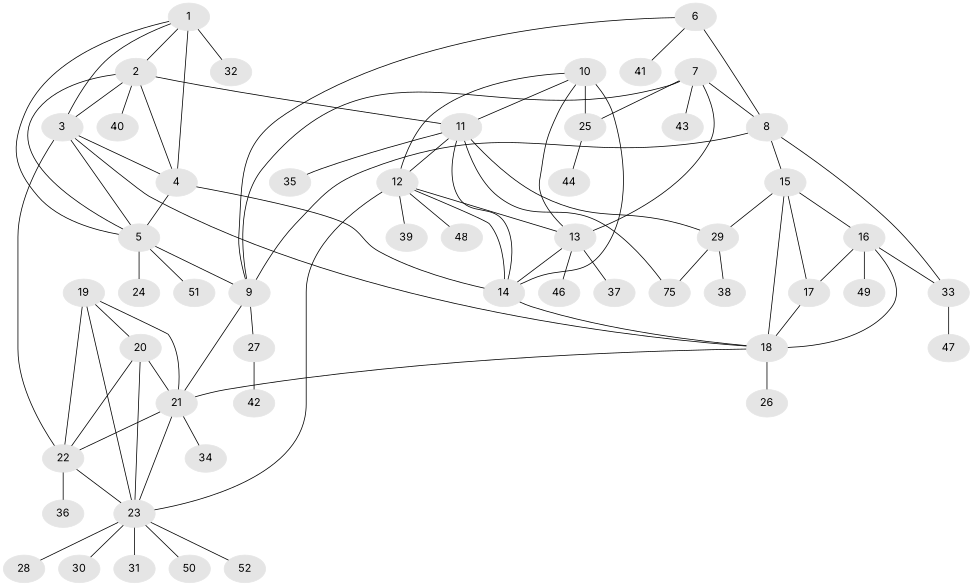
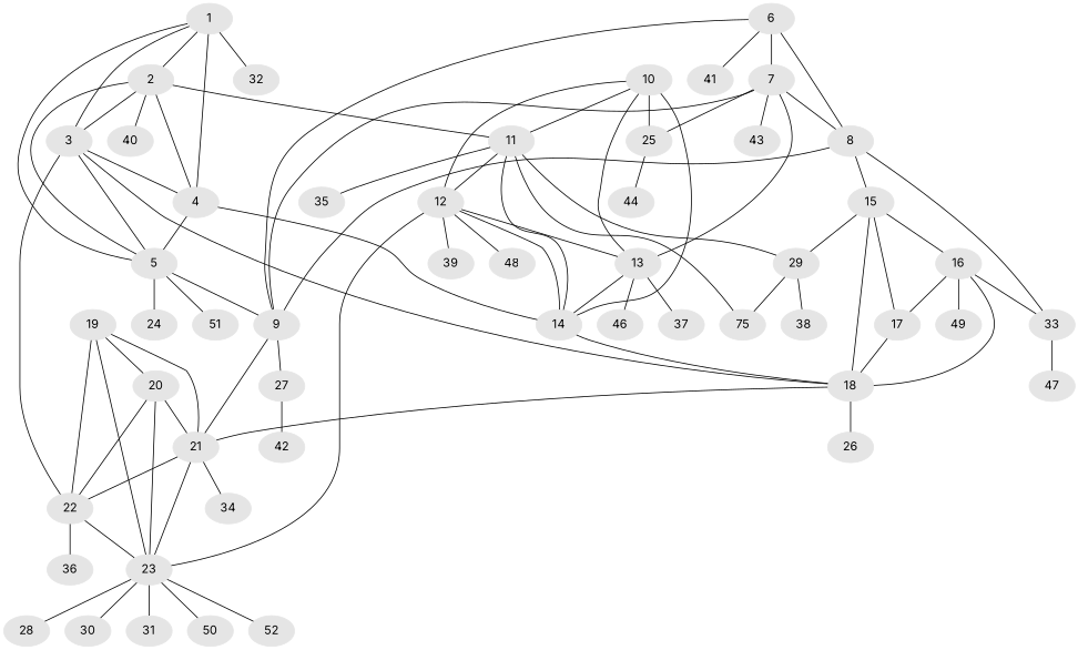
  graph {
    fontname=Inter
    node [color=gray90 fontname=Inter style=filled]
    edge [fontname=Inter weight=1.0]
    1
    2
    3
    4
    5
    32
    11
    40
    18
    22
    14
    9
    24
    51
    12
    29
    35
    n18 [label=75]
    21
    26
    23
    36
    27
    6
    7
    8
    41
    13
    25
    43
    15
    33
    37
    46
    44
    16
    17
    47
    34
    42
    10
    39
    48
    38
    28
    30
    31
    50
    52
    49
    19
    20
    1 -- 2
    1 -- 3
    1 -- 4 [weight=4.0]
    1 -- 5
    1 -- 32
    2 -- 3
    2 -- 4
    2 -- 5
    2 -- 11
    2 -- 40
    3 -- 4
    3 -- 5
    3 -- 18
    3 -- 22
    4 -- 5
    4 -- 14
    5 -- 9
    5 -- 24
    5 -- 51
    11 -- 14
    11 -- 12
    11 -- 29
    11 -- 35
    11 -- n18 [weight=2.0]
    18 -- 21
    18 -- 26
    22 -- 23
    22 -- 36
    14 -- 18
    9 -- 21
    9 -- 27
    12 -- 14
    12 -- 23
    12 -- 13
    12 -- 39
    12 -- 48
    29 -- n18
    29 -- 38
    21 -- 22
    21 -- 23
    21 -- 34
    23 -- 28
    23 -- 30
    23 -- 31
    23 -- 50
    23 -- 52
    27 -- 42
    6 -- 9
+   6 -- 7
    6 -- 8 [weight=2.0]
    6 -- 41
    7 -- 9
    7 -- 8 [weight=2.0]
    7 -- 13
    7 -- 25
    7 -- 43 [weight=3.0]
    8 -- 9 [weight=2.0]
    8 -- 15
    8 -- 33
    13 -- 14
    13 -- 37
    13 -- 46
    25 -- 44
    15 -- 18 [weight=2.0]
    15 -- 29
    15 -- 16 [weight=2.0]
    15 -- 17 [weight=2.0]
    33 -- 47
    16 -- 18
    16 -- 33
    16 -- 17
    16 -- 49 [weight=3.0]
    17 -- 18
    10 -- 11
    10 -- 14 [weight=4.0]
    10 -- 12
    10 -- 13
    10 -- 25 [weight=2.0]
    19 -- 22
    19 -- 21
    19 -- 23
    19 -- 20
    20 -- 22
    20 -- 21 [weight=3.0]
    20 -- 23
  }
